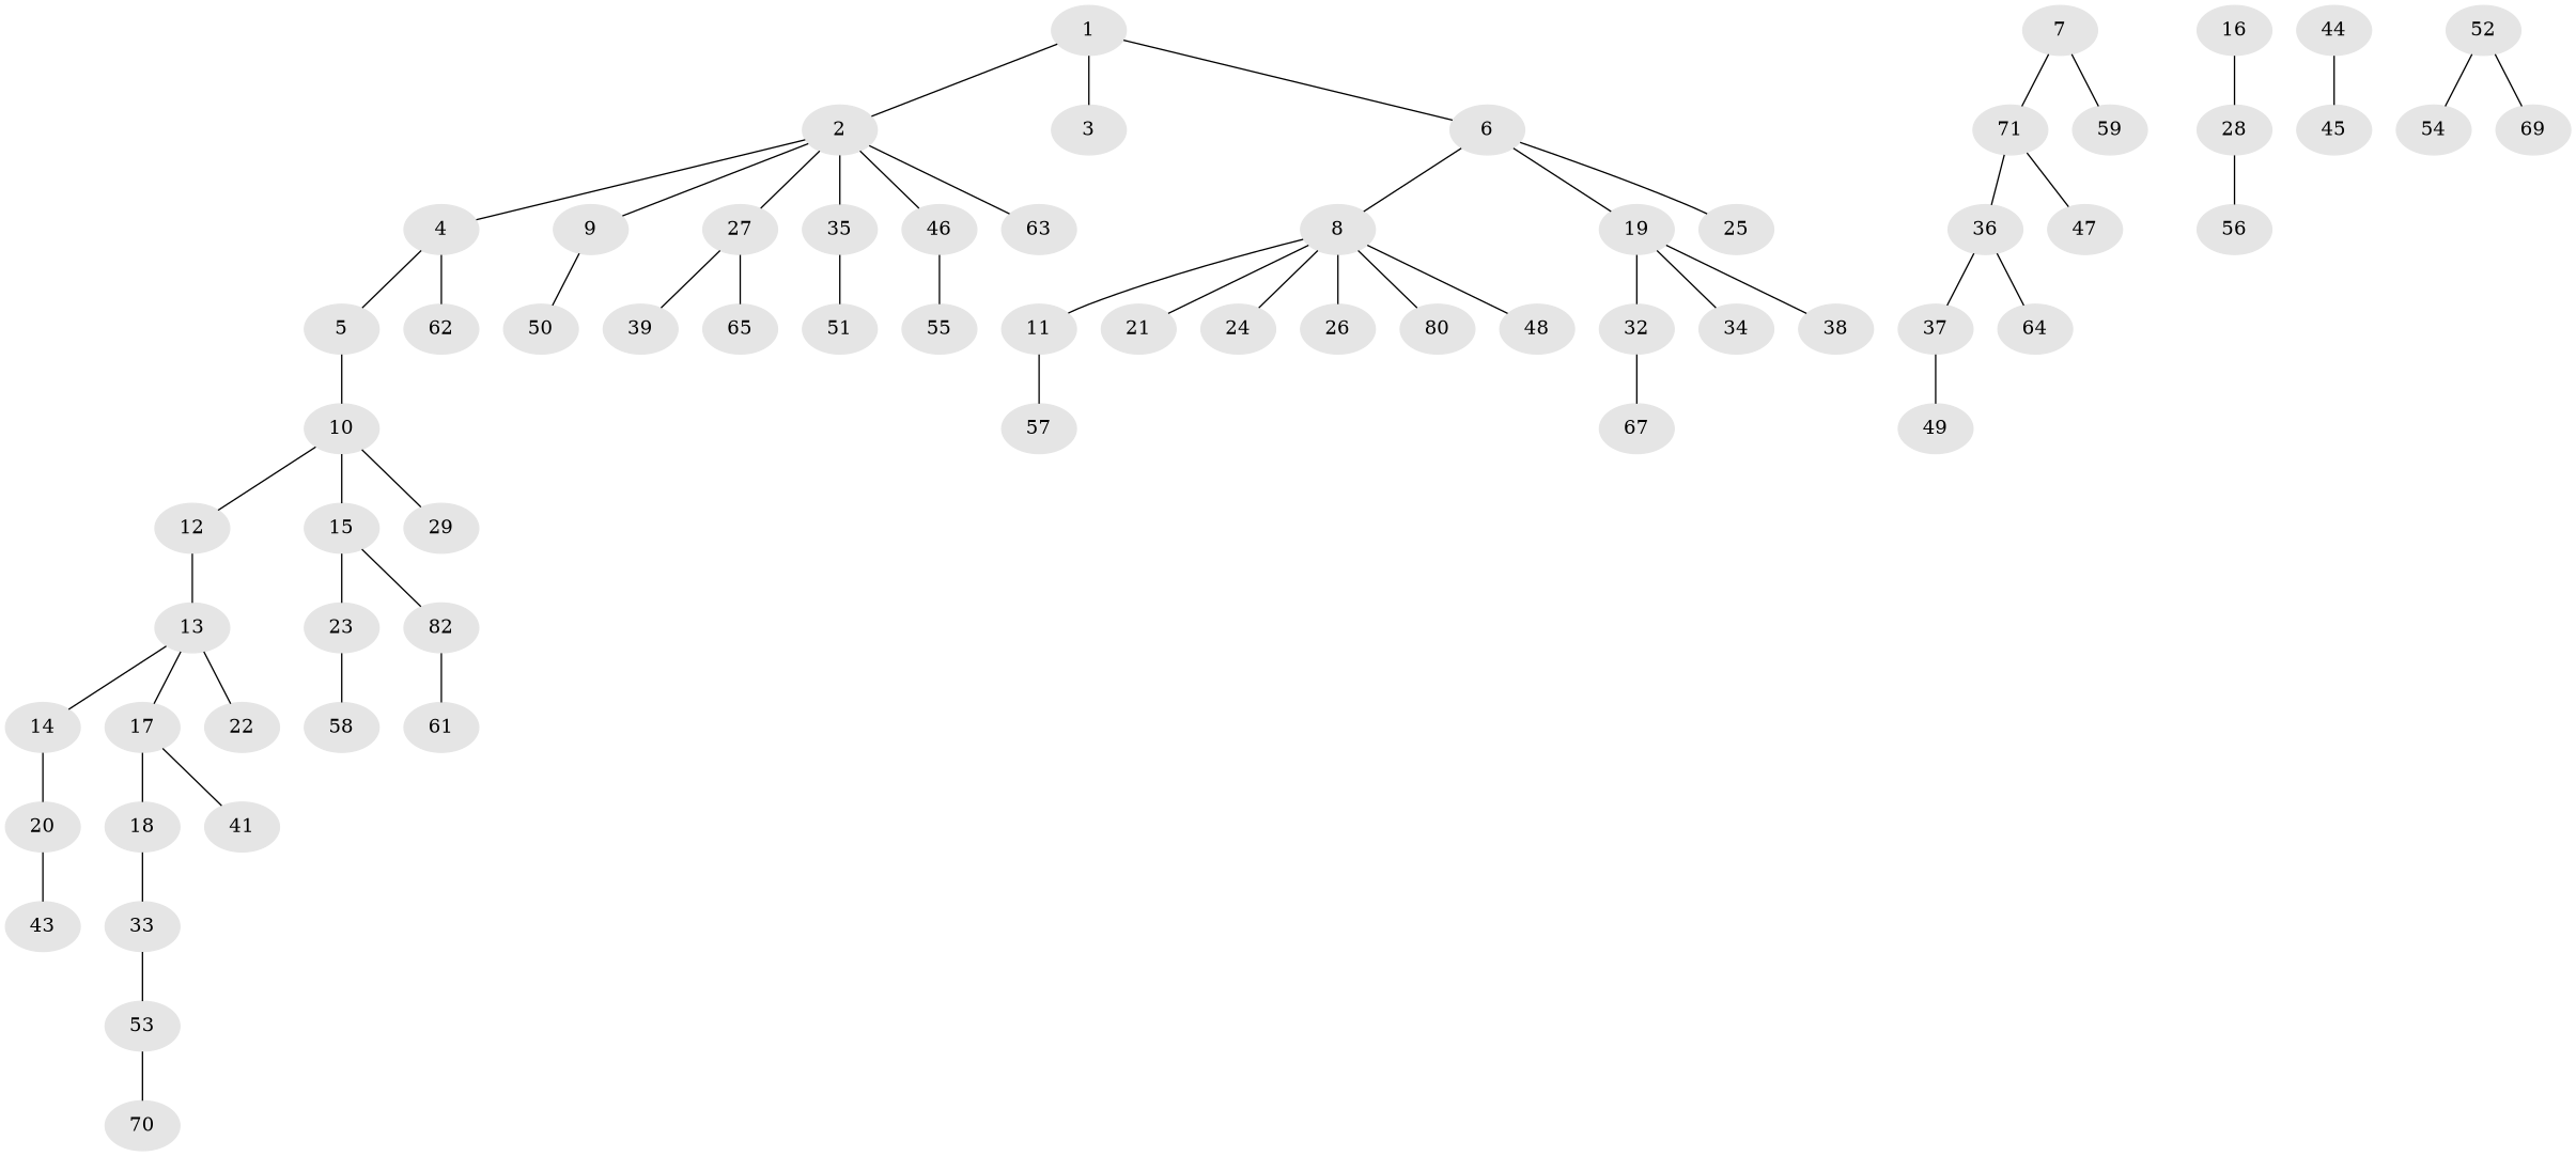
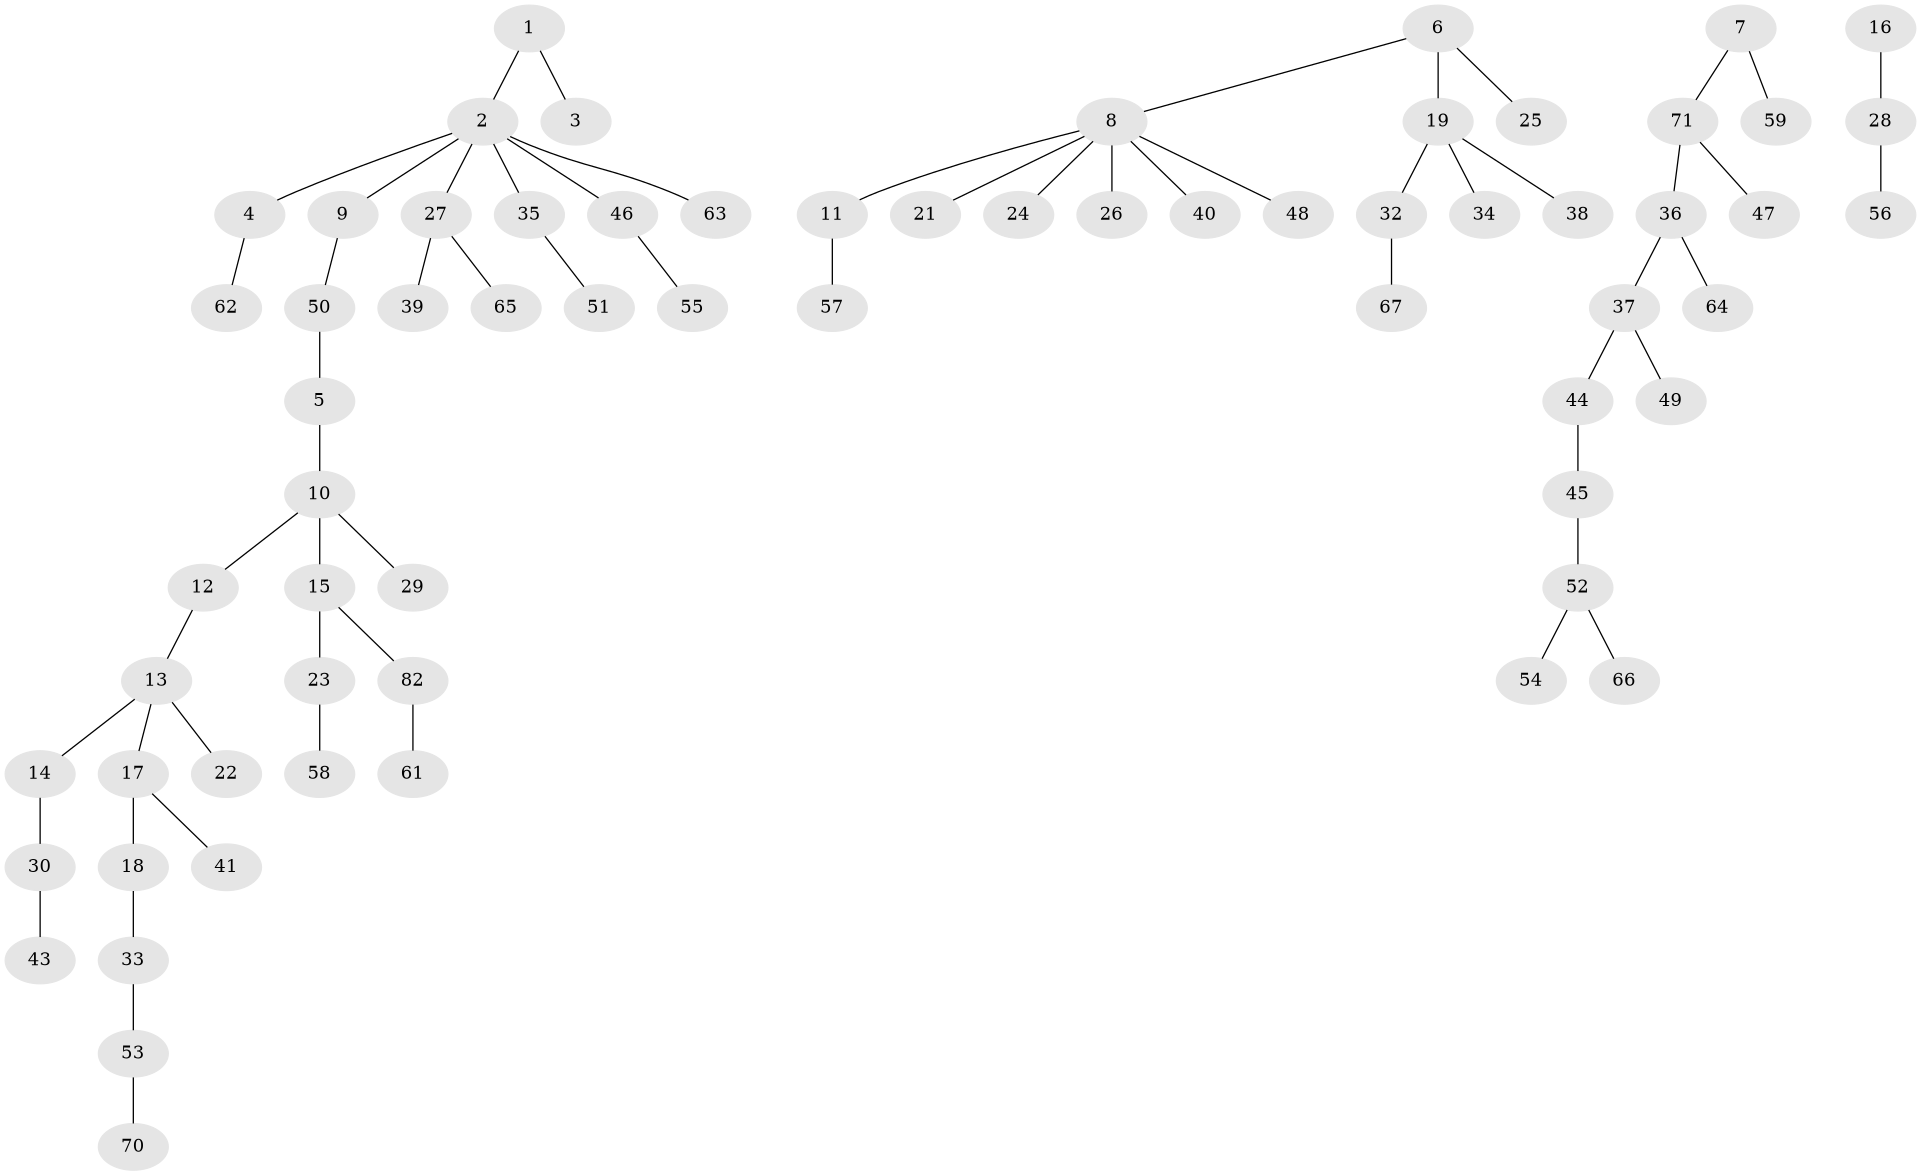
  graph {
    node [color=gray90 style=filled]
    1
    2
    3
    6
    4
    9
    27
    35
    46
    63
    8
    19
    25
    5
    62
    50
    39
    65
    51
    55
    10
    12
    15
    29
    n25 [label=71]
    7
    59
    11
    21
    24
    26
-   40 [label=80]
+   40
    48
    32
    34
    38
    36
    47
    57
    16
    28
    13
    23
    n44 [label=82]
    14
    17
    22
-   20
+   20 [label=30]
    18
    41
    43
    58
    61
    56
    33
    53
    67
    37
    64
    n60 [label=70]
    44
    49
    45
    52
    54
-   66 [label=69]
+   66
    1 -- 2
    1 -- 3
-   1 -- 6
    2 -- 4
    2 -- 9
    2 -- 27
    2 -- 35
    2 -- 46
    2 -- 63
    6 -- 8
    6 -- 19
    6 -- 25
-   4 -- 5
+   50 -- 5
    4 -- 62
    9 -- 50
    27 -- 39
    27 -- 65
    35 -- 51
    46 -- 55
    8 -- 11
    8 -- 21
    8 -- 24
    8 -- 26
    8 -- 40
    8 -- 48
    19 -- 32
    19 -- 34
    19 -- 38
    5 -- 10
    10 -- 12
    10 -- 15
    10 -- 29
    12 -- 13
    15 -- 23
    15 -- n44
    n25 -- 36
    n25 -- 47
    7 -- n25
    7 -- 59
    11 -- 57
    32 -- 67
    36 -- 37
    36 -- 64
    16 -- 28
    28 -- 56
    13 -- 14
    13 -- 17
    13 -- 22
    23 -- 58
    n44 -- 61
    14 -- 20
    17 -- 18
    17 -- 41
    20 -- 43
    18 -- 33
    33 -- 53
    53 -- n60
+   37 -- 44
    37 -- 49
    44 -- 45
+   45 -- 52
    52 -- 54
    52 -- 66
  }
